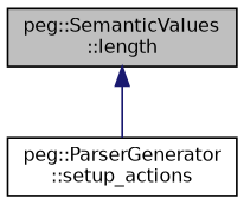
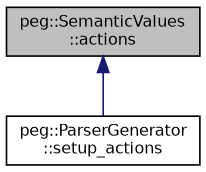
  digraph {
    rankdir=TB
    node [color=black fontname=Helvetica fontsize=10 shape=record style=filled]
-   n1 [fillcolor=grey75 fontcolor=black height=0.2 label="peg::SemanticValues\l::length" width=0.4]
+   n1 [fillcolor=grey75 fontcolor=black height=0.2 label="peg::SemanticValues\l::actions" width=0.4]
    n2 [fillcolor=white height=0.2 label="peg::ParserGenerator\l::setup_actions" width=0.4]
    n1 -> n2 [color=midnightblue dir=back fontname=Helvetica fontsize=10 labelfontname=Helvetica labelfontsize=10 style=solid]
  }
